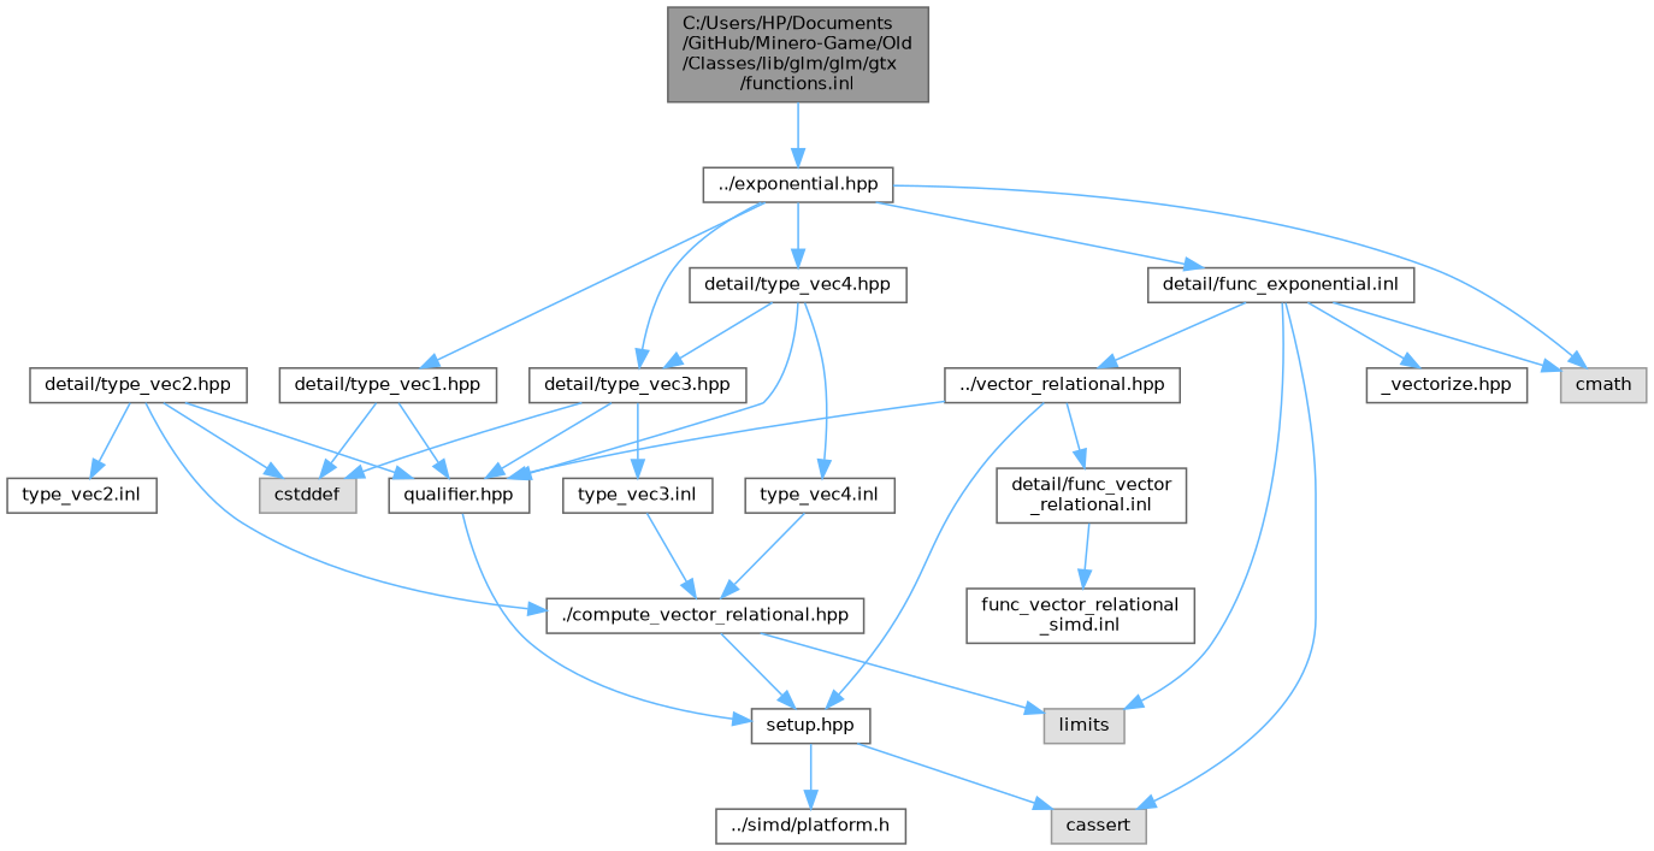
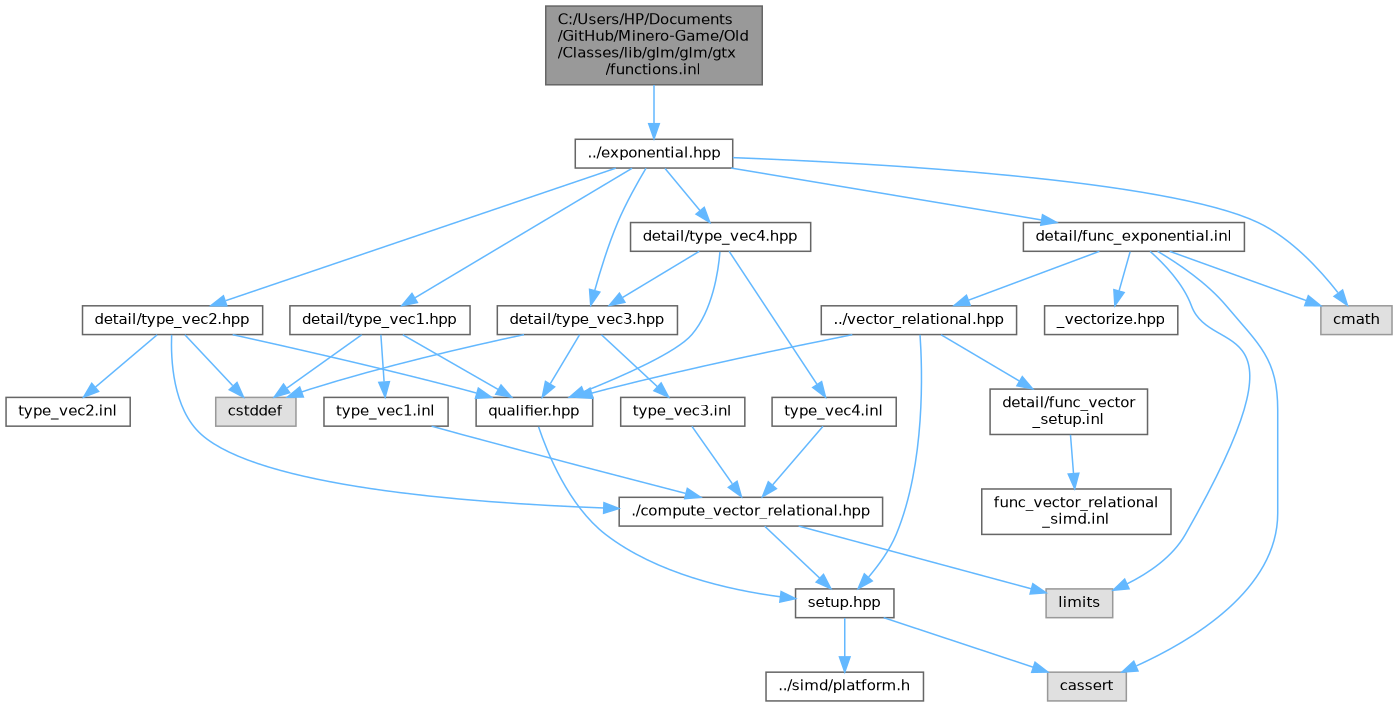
  digraph {
    node [color=grey40 fillcolor=white fontname=Helvetica fontsize=10 shape=box style=filled]
    edge [color=steelblue1 fontname=Helvetica fontsize=10 labelfontname=Helvetica labelfontsize=10 style=solid]
    n1 [color=gray40 fillcolor=grey60 fontcolor=black height=0.2 label="C:/Users/HP/Documents\l/GitHub/Minero-Game/Old\l/Classes/lib/glm/glm/gtx\l/functions.inl" width=0.4]
    n2 [height=0.2 label="../exponential.hpp" width=0.4]
    n3 [height=0.2 label="detail/type_vec1.hpp" width=0.4]
    n4 [height=0.2 label="detail/type_vec2.hpp" width=0.4]
    n5 [height=0.2 label="detail/type_vec3.hpp" width=0.4]
    n6 [height=0.2 label="detail/type_vec4.hpp" width=0.4]
    n7 [color=grey60 fillcolor="#E0E0E0" height=0.2 label=cmath width=0.4]
    n8 [height=0.2 label="detail/func_exponential.inl" width=0.4]
    n9 [height=0.2 label="qualifier.hpp" width=0.4]
    n10 [color=grey60 fillcolor="#E0E0E0" height=0.2 label=cstddef width=0.4]
+   n11 [height=0.2 label="type_vec1.inl" width=0.4]
    n12 [height=0.2 label="./compute_vector_relational.hpp" width=0.4]
    n13 [height=0.2 label="type_vec2.inl" width=0.4]
    n14 [height=0.2 label="type_vec3.inl" width=0.4]
    n15 [height=0.2 label="type_vec4.inl" width=0.4]
    n16 [color=grey60 fillcolor="#E0E0E0" height=0.2 label=cassert width=0.4]
    n17 [color=grey60 fillcolor="#E0E0E0" height=0.2 label=limits width=0.4]
    n18 [height=0.2 label="../vector_relational.hpp" width=0.4]
    n19 [height=0.2 label="_vectorize.hpp" width=0.4]
    n20 [height=0.2 label="setup.hpp" width=0.4]
    n21 [height=0.2 label="../simd/platform.h" width=0.4]
-   n22 [height=0.2 label="detail/func_vector\l_relational.inl" width=0.4]
+   n22 [height=0.2 label="detail/func_vector\l_setup.inl" width=0.4]
    n23 [height=0.2 label="func_vector_relational\l_simd.inl" width=0.4]
    n1 -> n2
    n2 -> n3
+   n2 -> n4
    n2 -> n5
    n2 -> n6
    n2 -> n7
    n2 -> n8
    n3 -> n9
    n3 -> n10
+   n3 -> n11
    n4 -> n9
    n4 -> n10
    n4 -> n12
    n4 -> n13
    n5 -> n9
    n5 -> n10
    n5 -> n14
    n6 -> n5
    n6 -> n9
    n6 -> n15
    n8 -> n7
    n8 -> n16
    n8 -> n17
    n8 -> n18
    n8 -> n19
    n9 -> n20
+   n11 -> n12
    n12 -> n17
    n12 -> n20
    n14 -> n12
    n15 -> n12
    n18 -> n9
    n18 -> n20
    n18 -> n22
    n20 -> n16
    n20 -> n21
    n22 -> n23
  }
